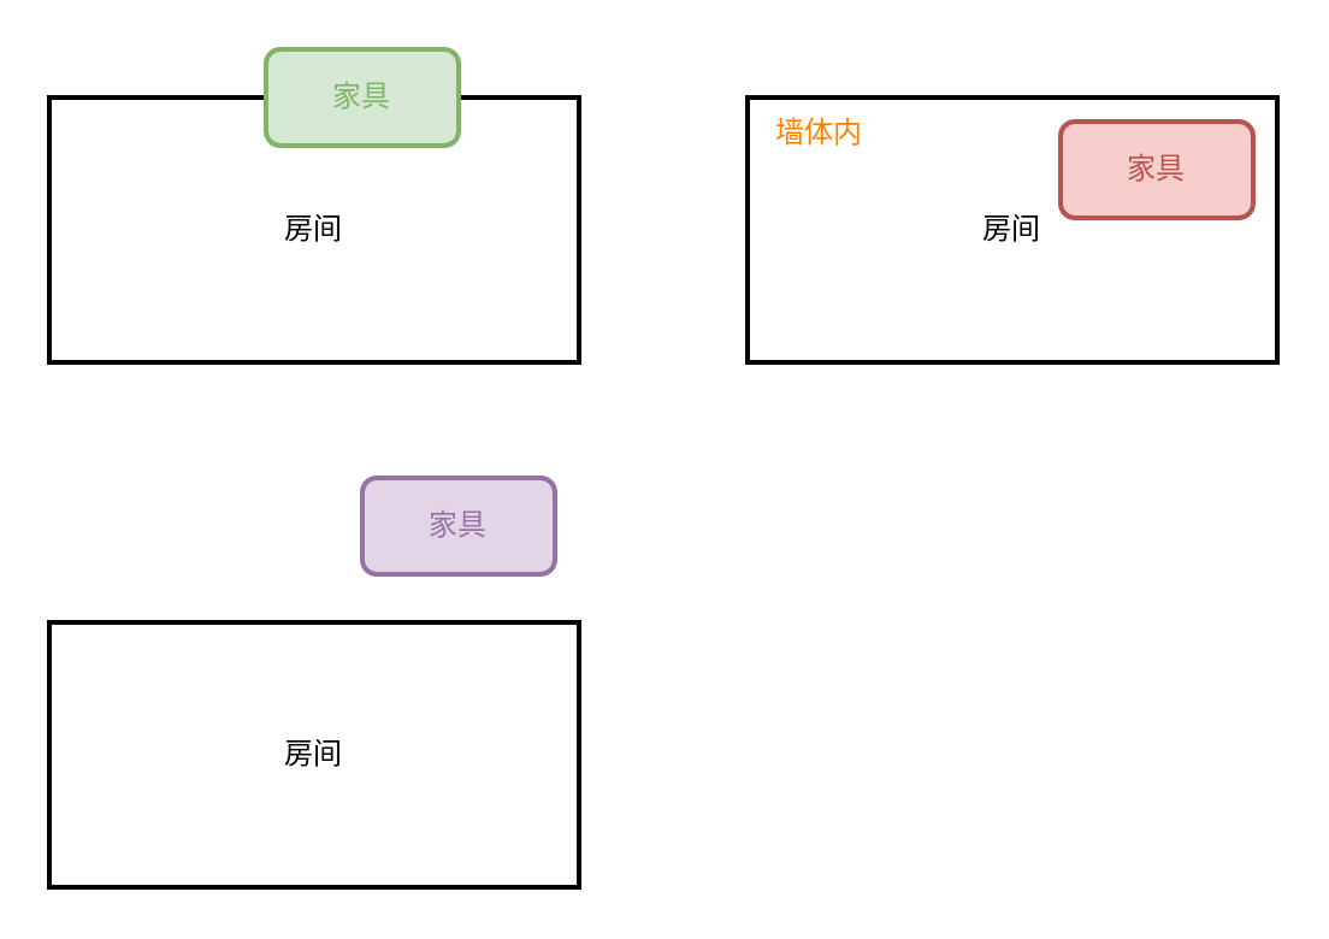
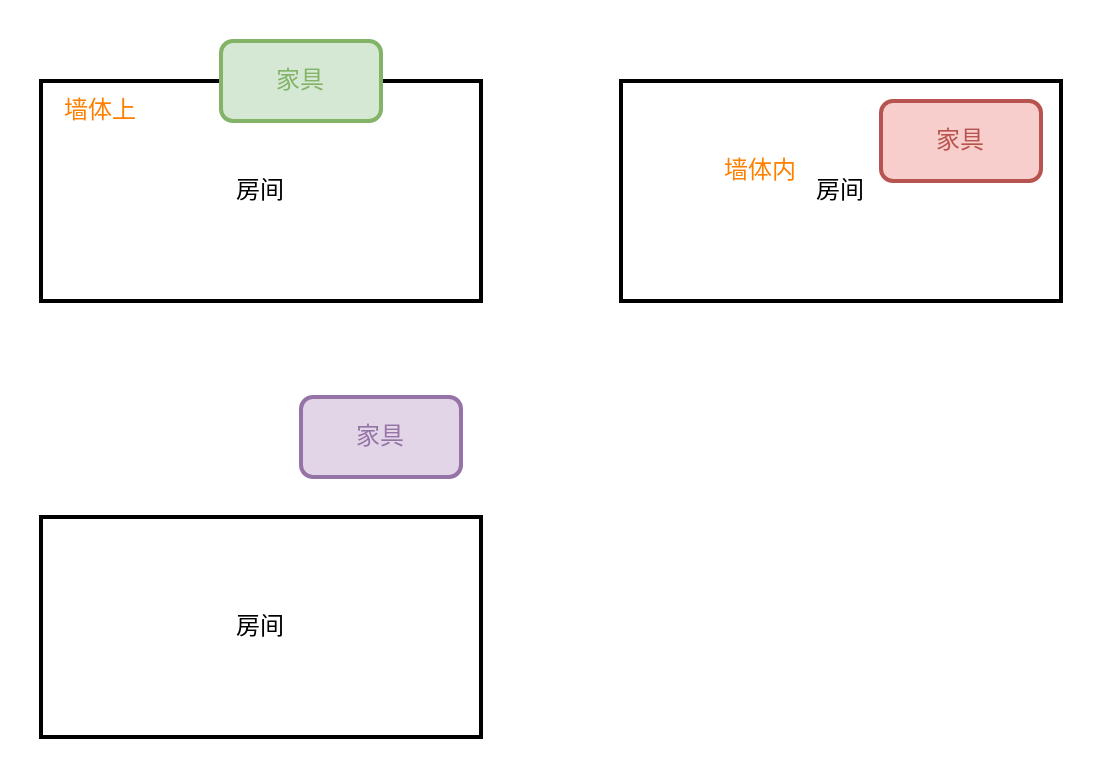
  <mxCell id="0" />
  <mxCell id="1" parent="0" />
  <mxCell id="2" value="房间" style="rounded=0;whiteSpace=wrap;html=1;strokeWidth=2;" vertex="1" parent="1"><mxGeometry x="20" y="40" width="220" height="110" as="geometry" /></mxCell>
  <mxCell id="3" value="家具" style="rounded=1;whiteSpace=wrap;html=1;strokeWidth=2;fillColor=#d5e8d4;strokeColor=#82b366;fontColor=#82B366;" vertex="1" parent="1"><mxGeometry x="110" y="20" width="80" height="40" as="geometry" /></mxCell>
  <mxCell id="4" value="房间" style="rounded=0;whiteSpace=wrap;html=1;strokeWidth=2;" vertex="1" parent="1"><mxGeometry x="310" y="40" width="220" height="110" as="geometry" /></mxCell>
  <mxCell id="5" value="家具" style="rounded=1;whiteSpace=wrap;html=1;strokeWidth=2;fillColor=#f8cecc;strokeColor=#b85450;fontColor=#B85450;" vertex="1" parent="1"><mxGeometry x="440" y="50" width="80" height="40" as="geometry" /></mxCell>
  <mxCell id="6" value="房间" style="rounded=0;whiteSpace=wrap;html=1;strokeWidth=2;" vertex="1" parent="1"><mxGeometry x="20" y="258" width="220" height="110" as="geometry" /></mxCell>
  <mxCell id="7" value="家具" style="rounded=1;whiteSpace=wrap;html=1;strokeWidth=2;fillColor=#e1d5e7;strokeColor=#9673a6;fontColor=#9673A6;" vertex="1" parent="1"><mxGeometry x="150" y="198" width="80" height="40" as="geometry" /></mxCell>
- <mxCell id="9" value="&lt;span style=&quot;color: rgb(255, 128, 0);&quot;&gt;墙体内&lt;/span&gt;" style="text;html=1;strokeColor=none;fillColor=none;align=center;verticalAlign=middle;whiteSpace=wrap;rounded=0;fontColor=#9673A6;" vertex="1" parent="1"><mxGeometry x="310" y="40" width="60" height="30" as="geometry" /></mxCell>
+ <mxCell id="8" value="&lt;font color=&quot;#ff8000&quot;&gt;墙体上&lt;/font&gt;" style="text;html=1;strokeColor=none;fillColor=none;align=center;verticalAlign=middle;whiteSpace=wrap;rounded=0;fontColor=#9673A6;" vertex="1" parent="1"><mxGeometry x="20" y="40" width="60" height="30" as="geometry" /></mxCell>
+ <mxCell id="9" value="&lt;span style=&quot;color: rgb(255, 128, 0);&quot;&gt;墙体内&lt;/span&gt;" style="text;html=1;strokeColor=none;fillColor=none;align=center;verticalAlign=middle;whiteSpace=wrap;rounded=0;fontColor=#9673A6;" vertex="1" parent="1"><mxGeometry x="350" y="70" width="60" height="30" as="geometry" /></mxCell>
